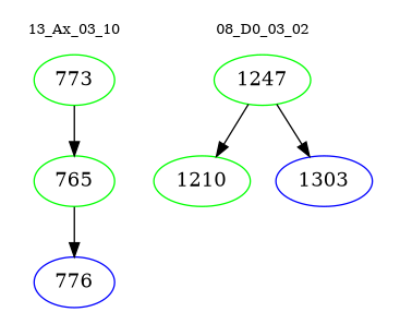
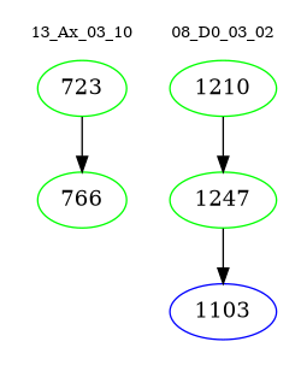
  digraph {
    node [color=green]
    edge [color=black]
-   n1 [label=773]
-   n2 [label=765]
-   n3 [color=blue label=776]
+   n1 [label=723]
+   n2 [label=766]
    n4 [label=1210]
    n5 [label=1247]
-   n6 [color=blue label=1303]
+   n6 [color=blue label=1103]
    subgraph cluster_1 {
      color=white
      fontsize=10
      label="13_Ax_03_10"
      n1
      n2
-     n3
    }
    subgraph cluster_2 {
      color=white
      fontsize=10
      label="08_D0_03_02"
      n4
      n5
      n6
    }
    n1 -> n2
-   n2 -> n3
-   n5 -> n4
+   n4 -> n5
    n5 -> n6
  }
